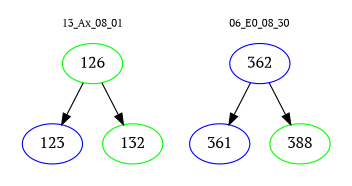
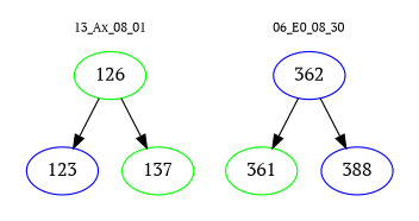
  digraph {
    fontname="PT Serif"
    node [color=green fontname="PT Serif"]
    edge [color=black fontname="PT Serif"]
    n1 [label=126]
    n2 [color=blue label=123]
-   n3 [label=132]
+   n3 [label=137]
    n4 [color=blue label=362]
-   n5 [color=blue label=361]
-   n6 [label=388]
+   n5 [label=361]
+   n6 [color=blue label=388]
    subgraph cluster_1 {
      color=white
      fontsize=10
      label="13_Ax_08_01"
      n1
      n2
      n3
    }
    subgraph cluster_2 {
      color=white
      fontsize=10
      label="06_E0_08_30"
      n4
      n5
      n6
    }
    n1 -> n2
    n1 -> n3
    n4 -> n5
    n4 -> n6
  }
